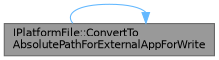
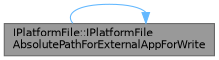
  digraph {
    rankdir=LR
-   n1 [color=gray40 fillcolor=grey60 fontcolor=black fontname=Helvetica fontsize=10 height=0.2 label="IPlatformFile::ConvertTo\lAbsolutePathForExternalAppForWrite" shape=box style=filled width=0.4]
+   n1 [color=gray40 fillcolor=grey60 fontcolor=black fontname=Helvetica fontsize=10 height=0.2 label="IPlatformFile::IPlatformFile\lAbsolutePathForExternalAppForWrite" shape=box style=filled width=0.4]
    n1 -> n1 [color=steelblue1 fontname=Helvetica fontsize=10 labelfontname=Helvetica labelfontsize=10 style=solid]
  }
